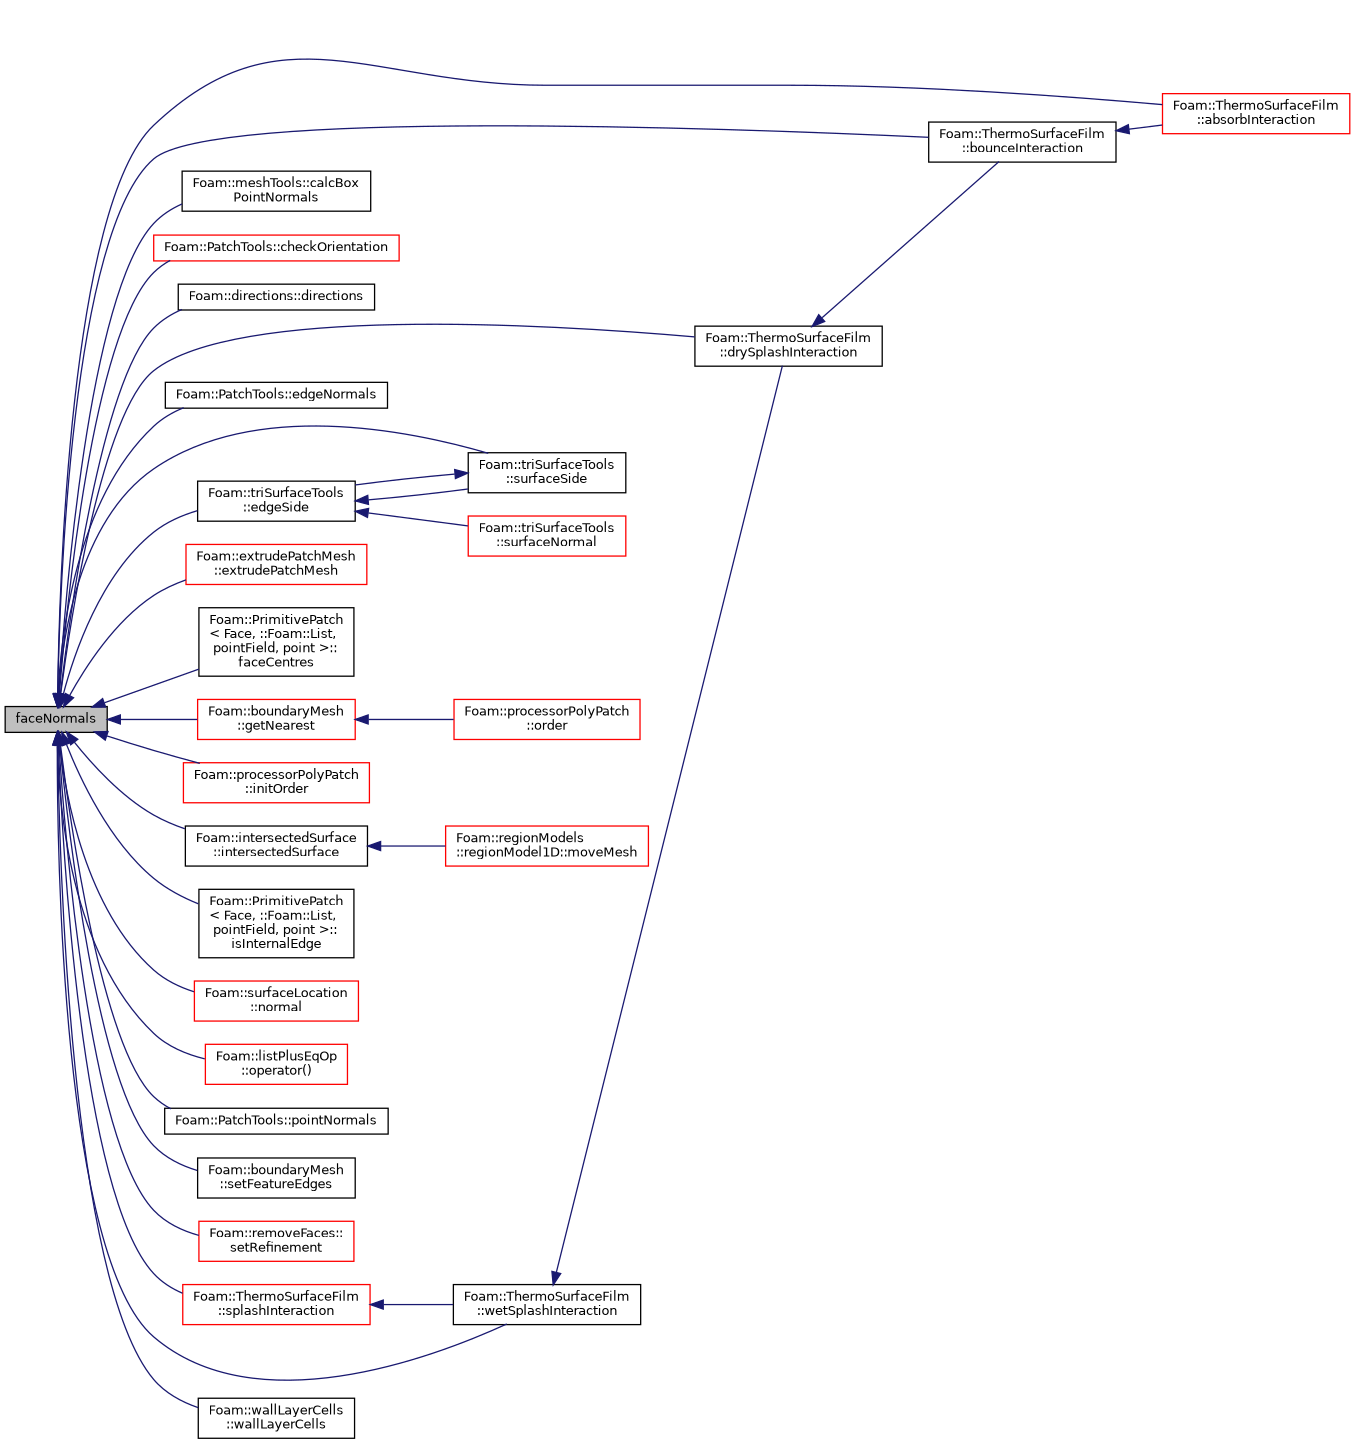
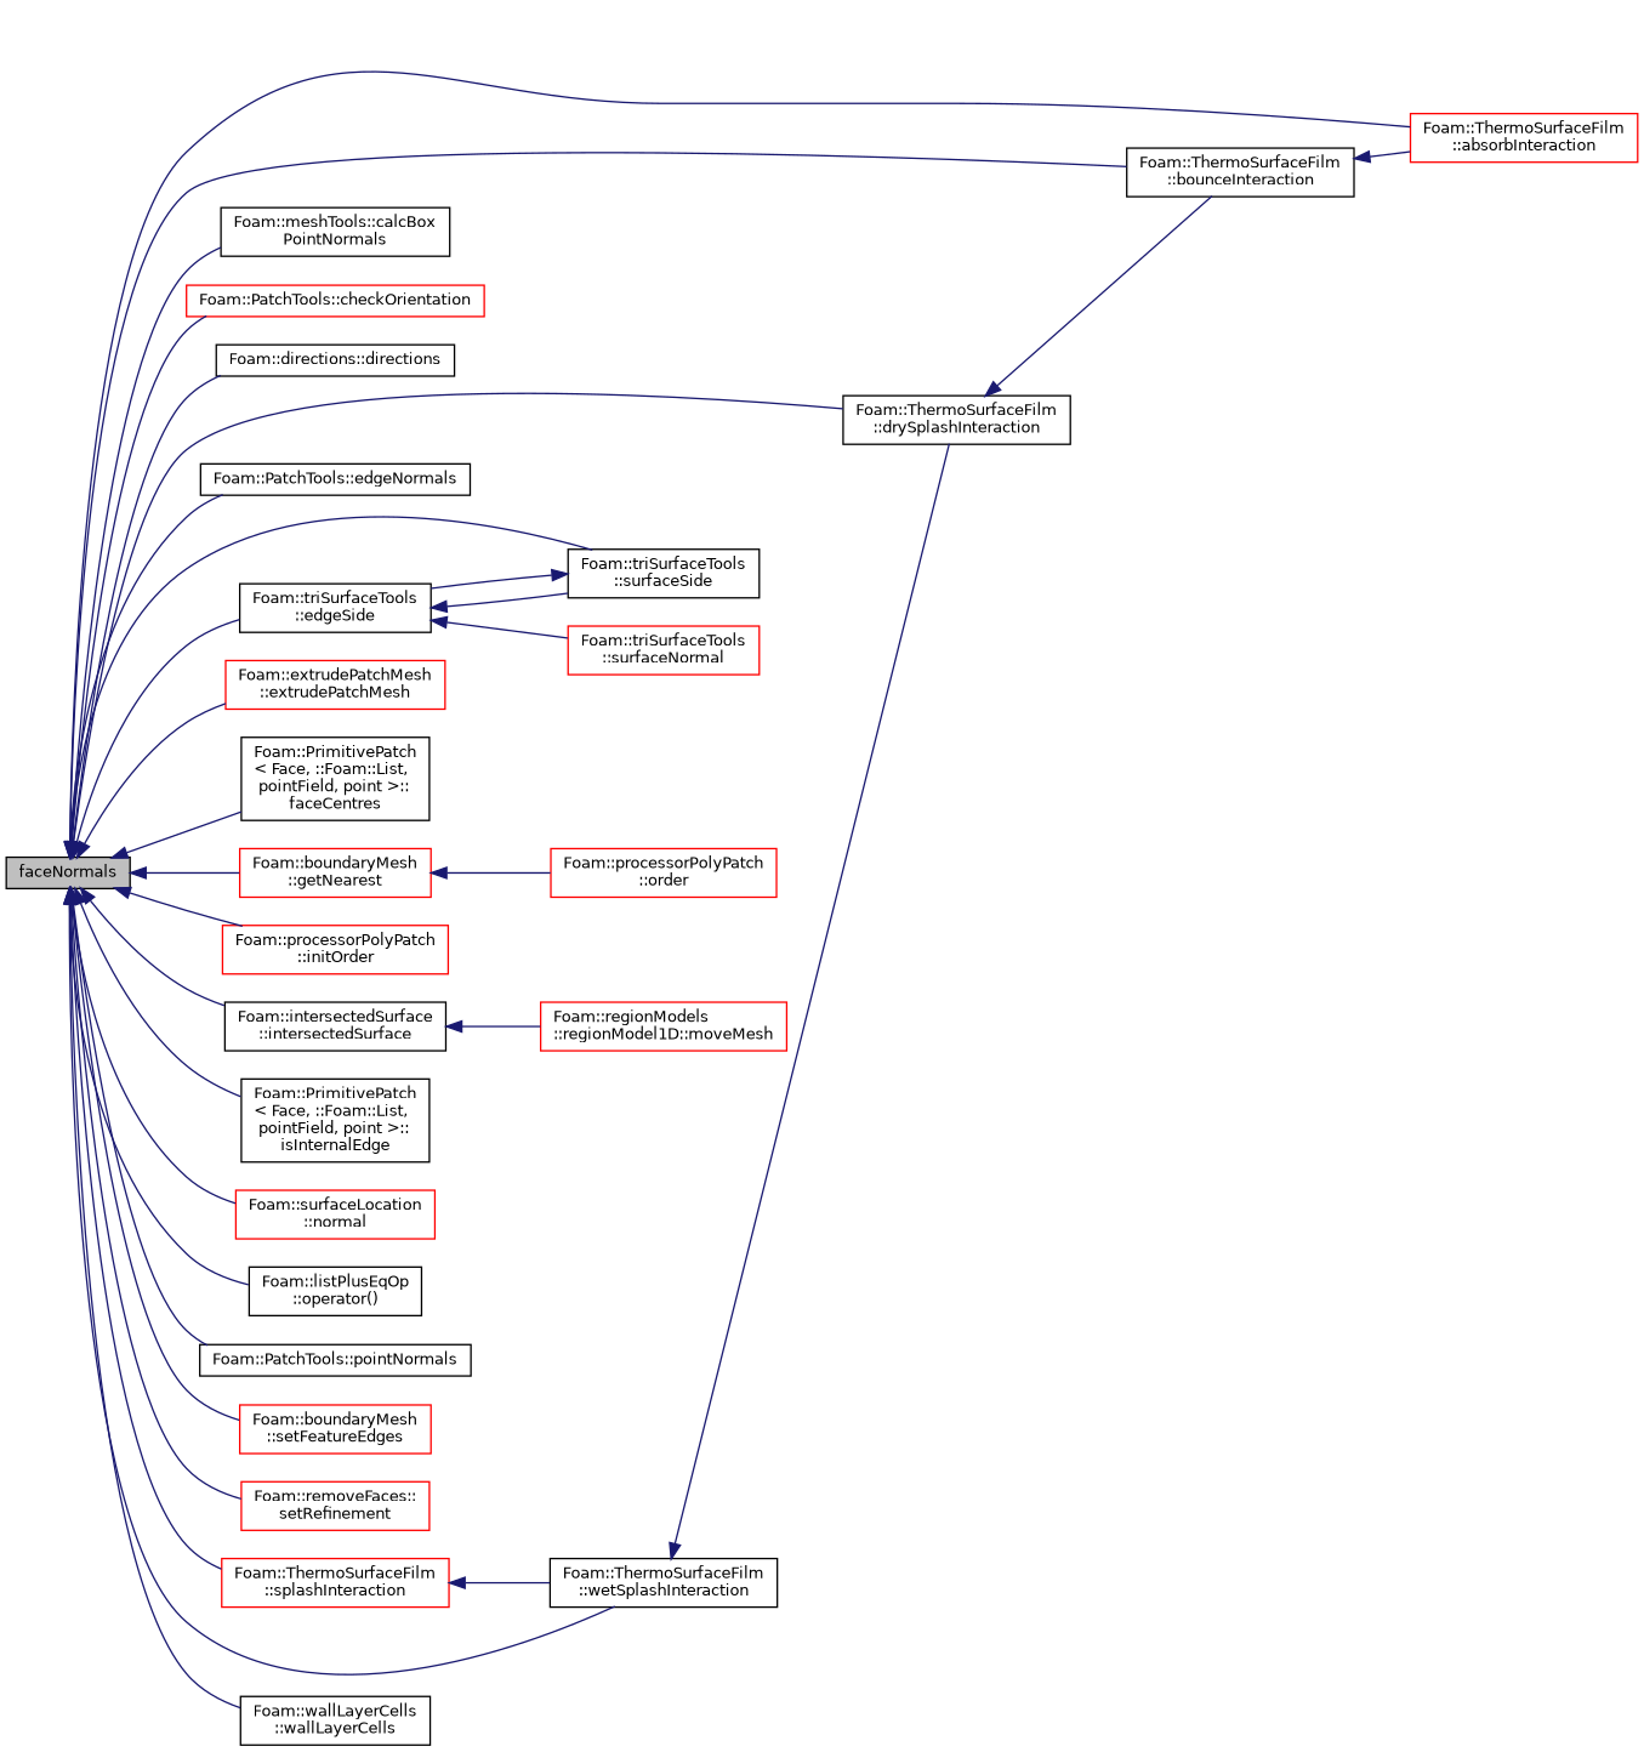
  digraph {
    rankdir=LR
    node [color=black fontname=Helvetica fontsize=10 shape=record]
    edge [color=midnightblue dir=back fontname=Helvetica fontsize=10 labelfontname=Helvetica labelfontsize=10 style=solid]
    n1 [fillcolor=grey75 fontcolor=black height=0.2 label=faceNormals style=filled width=0.4]
    n2 [color=red height=0.2 label="Foam::ThermoSurfaceFilm\l::absorbInteraction" width=0.4]
    n3 [height=0.2 label="Foam::ThermoSurfaceFilm\l::bounceInteraction" width=0.4]
    n4 [height=0.2 label="Foam::meshTools::calcBox\lPointNormals" width=0.4]
    n5 [color=red height=0.2 label="Foam::PatchTools::checkOrientation" width=0.4]
    n6 [height=0.2 label="Foam::directions::directions" width=0.4]
    n7 [height=0.2 label="Foam::ThermoSurfaceFilm\l::drySplashInteraction" width=0.4]
    n8 [height=0.2 label="Foam::PatchTools::edgeNormals" width=0.4]
    n9 [height=0.2 label="Foam::triSurfaceTools\l::edgeSide" width=0.4]
    n10 [height=0.2 label="Foam::triSurfaceTools\l::surfaceSide" width=0.4]
    n11 [color=red height=0.2 label="Foam::extrudePatchMesh\l::extrudePatchMesh" width=0.4]
    n12 [height=0.2 label="Foam::PrimitivePatch\l\< Face, ::Foam::List,\l pointField, point \>::\lfaceCentres" width=0.4]
    n13 [color=red height=0.2 label="Foam::boundaryMesh\l::getNearest" width=0.4]
    n14 [color=red height=0.2 label="Foam::processorPolyPatch\l::initOrder" width=0.4]
    n15 [height=0.2 label="Foam::intersectedSurface\l::intersectedSurface" width=0.4]
    n16 [height=0.2 label="Foam::PrimitivePatch\l\< Face, ::Foam::List,\l pointField, point \>::\lisInternalEdge" width=0.4]
    n17 [color=red height=0.2 label="Foam::surfaceLocation\l::normal" width=0.4]
-   n18 [color=red height=0.2 label="Foam::listPlusEqOp\l::operator()" width=0.4]
+   n18 [height=0.2 label="Foam::listPlusEqOp\l::operator()" width=0.4]
    n19 [height=0.2 label="Foam::PatchTools::pointNormals" width=0.4]
-   n20 [height=0.2 label="Foam::boundaryMesh\l::setFeatureEdges" width=0.4]
+   n20 [color=red height=0.2 label="Foam::boundaryMesh\l::setFeatureEdges" width=0.4]
    n21 [color=red height=0.2 label="Foam::removeFaces::\lsetRefinement" width=0.4]
    n22 [color=red height=0.2 label="Foam::ThermoSurfaceFilm\l::splashInteraction" width=0.4]
    n23 [height=0.2 label="Foam::ThermoSurfaceFilm\l::wetSplashInteraction" width=0.4]
    n24 [height=0.2 label="Foam::wallLayerCells\l::wallLayerCells" width=0.4]
    n25 [color=red height=0.2 label="Foam::triSurfaceTools\l::surfaceNormal" width=0.4]
    n26 [color=red height=0.2 label="Foam::processorPolyPatch\l::order" width=0.4]
    n27 [color=red height=0.2 label="Foam::regionModels\l::regionModel1D::moveMesh" width=0.4]
    n1 -> n2
    n1 -> n3
    n1 -> n4
    n1 -> n5
    n1 -> n6
    n1 -> n7
    n1 -> n8
    n1 -> n9
    n1 -> n10
    n1 -> n11
    n1 -> n12
    n1 -> n13
    n1 -> n14
    n1 -> n15
    n1 -> n16
    n1 -> n17
    n1 -> n18
    n1 -> n19
    n1 -> n20
    n1 -> n21
    n1 -> n22
    n1 -> n23
    n1 -> n24
    n3 -> n2
    n7 -> n3
    n9 -> n10
    n9 -> n25
    n10 -> n9
    n13 -> n26
    n15 -> n27
    n22 -> n23
    n23 -> n7
  }
